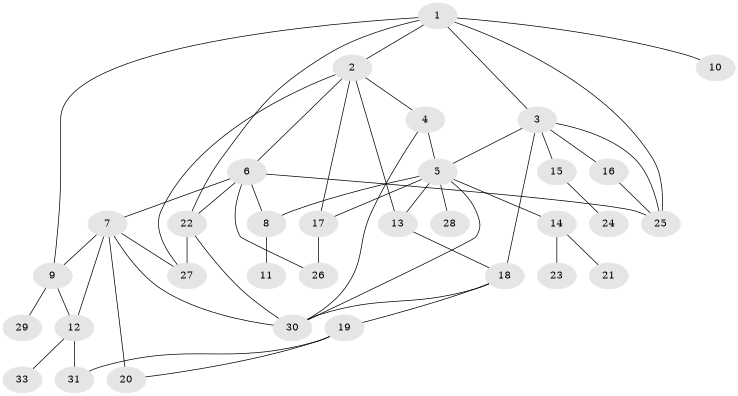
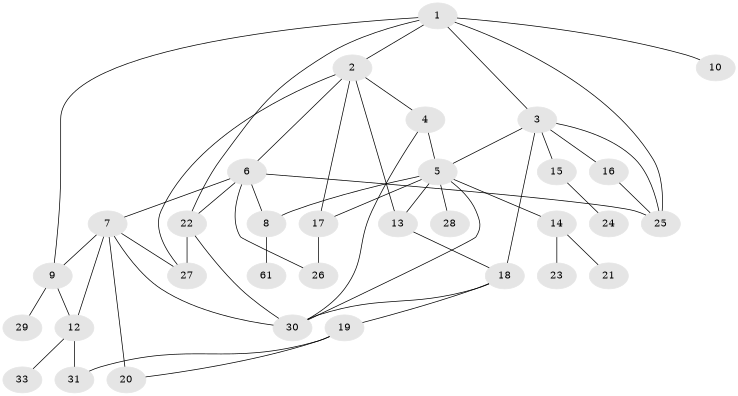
  graph {
    node [color=gray90 style=filled]
    edge [weight=1.0]
    1
    2
    3
    9
    10
    22
    25
    4
    6
    13
    17
    27
    5
    15
    16
    18
    12
    29
    30
    7
    8
    26
    14
    28
    20
    24
    19
-   11
+   11 [label=61]
    21
    23
    31
    33
    1 -- 2
    1 -- 3
    1 -- 9
    1 -- 10
    1 -- 22
    1 -- 25
    2 -- 4
    2 -- 6
    2 -- 13
    2 -- 17
    2 -- 27
    3 -- 25
    3 -- 5
    3 -- 15
    3 -- 16
    3 -- 18
    9 -- 12
    9 -- 29
    22 -- 27
    22 -- 30
    4 -- 5
    4 -- 30
    6 -- 22
    6 -- 25
    6 -- 7
    6 -- 8
    6 -- 26
    13 -- 18
    17 -- 26
    5 -- 13
    5 -- 17
    5 -- 30
    5 -- 8
    5 -- 14
    5 -- 28
    15 -- 24
    16 -- 25 [weight=2.0]
    18 -- 30
    18 -- 19
    12 -- 31
    12 -- 33
    7 -- 9
    7 -- 27
    7 -- 12
    7 -- 30
    7 -- 20 [weight=3.0]
    8 -- 11
    14 -- 21
    14 -- 23
    19 -- 20
    19 -- 31
  }
